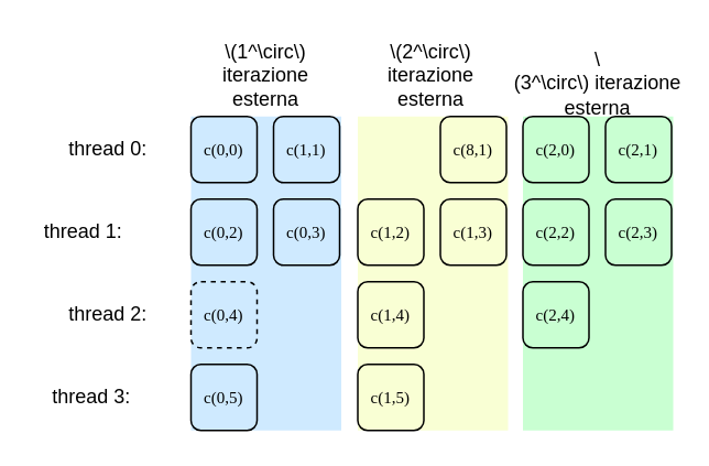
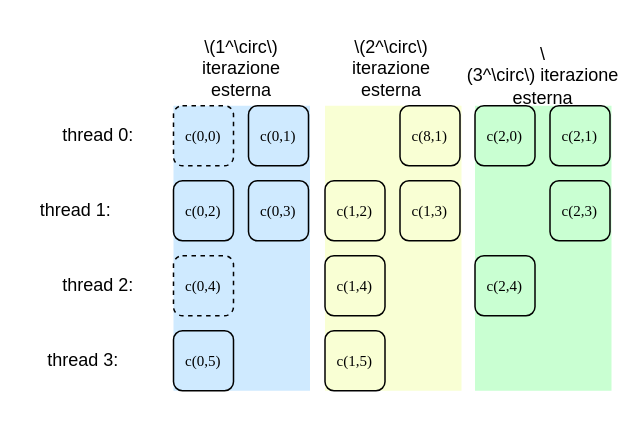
  <mxCell id="0" />
  <mxCell id="1" parent="0" />
  <mxCell id="2" value="" style="rounded=0;whiteSpace=wrap;html=1;fillColor=#F9FFD4;strokeColor=none;gradientColor=none;" vertex="1" parent="1"><mxGeometry x="216" y="70" width="91" height="190" as="geometry" /></mxCell>
  <mxCell id="3" value="" style="rounded=0;whiteSpace=wrap;html=1;fillColor=#C9FFD2;strokeColor=none;gradientColor=none;" vertex="1" parent="1"><mxGeometry x="316" y="70" width="91" height="190" as="geometry" /></mxCell>
  <mxCell id="4" value="" style="rounded=0;whiteSpace=wrap;html=1;fillColor=#CFEAFF;strokeColor=none;gradientColor=none;" vertex="1" parent="1"><mxGeometry x="115" y="70" width="91" height="190" as="geometry" /></mxCell>
  <mxCell id="5" value="thread 0:" style="text;html=1;align=center;verticalAlign=middle;whiteSpace=wrap;rounded=0;" vertex="1" parent="1"><mxGeometry x="35" y="70" width="60" height="40" as="geometry" /></mxCell>
  <mxCell id="6" value="thread 1:" style="text;html=1;align=center;verticalAlign=middle;whiteSpace=wrap;rounded=0;" vertex="1" parent="1"><mxGeometry x="20" y="120" width="60" height="40" as="geometry" /></mxCell>
  <mxCell id="7" value="thread 2:" style="text;html=1;align=center;verticalAlign=middle;whiteSpace=wrap;rounded=0;" vertex="1" parent="1"><mxGeometry x="35" y="170" width="60" height="40" as="geometry" /></mxCell>
  <mxCell id="8" value="thread 3:" style="text;html=1;align=center;verticalAlign=middle;whiteSpace=wrap;rounded=0;fontColor=#000000;" vertex="1" parent="1"><mxGeometry x="25" y="220" width="60" height="40" as="geometry" /></mxCell>
- <mxCell id="9" value="c(0,0)" style="rounded=1;whiteSpace=wrap;html=1;fillColor=none;fontFamily=Lucida Console;fontSize=10;" vertex="1" parent="1"><mxGeometry x="115" y="70" width="40" height="40" as="geometry" /></mxCell>
- <mxCell id="10" value="&lt;span style=&quot;font-family: &amp;quot;Lucida Console&amp;quot;; font-size: 10px;&quot;&gt;c(1,1)&lt;/span&gt;" style="rounded=1;whiteSpace=wrap;html=1;fillColor=none;" vertex="1" parent="1"><mxGeometry x="165" y="70" width="40" height="40" as="geometry" /></mxCell>
+ <mxCell id="9" value="c(0,0)" style="rounded=1;whiteSpace=wrap;html=1;fillColor=none;fontFamily=Lucida Console;fontSize=10;dashed=1;" vertex="1" parent="1"><mxGeometry x="115" y="70" width="40" height="40" as="geometry" /></mxCell>
+ <mxCell id="10" value="&lt;span style=&quot;font-family: &amp;quot;Lucida Console&amp;quot;; font-size: 10px;&quot;&gt;c(0,1)&lt;/span&gt;" style="rounded=1;whiteSpace=wrap;html=1;fillColor=none;" vertex="1" parent="1"><mxGeometry x="165" y="70" width="40" height="40" as="geometry" /></mxCell>
  <mxCell id="11" value="c(0,2)" style="rounded=1;whiteSpace=wrap;html=1;fillColor=none;fontFamily=Lucida Console;fontSize=10;" vertex="1" parent="1"><mxGeometry x="115" y="120" width="40" height="40" as="geometry" /></mxCell>
  <mxCell id="12" value="&lt;span style=&quot;font-family: &amp;quot;Lucida Console&amp;quot;; font-size: 10px;&quot;&gt;c(0,3)&lt;/span&gt;" style="rounded=1;whiteSpace=wrap;html=1;fillColor=none;" vertex="1" parent="1"><mxGeometry x="165" y="120" width="40" height="40" as="geometry" /></mxCell>
  <mxCell id="13" value="c(0,4)" style="rounded=1;whiteSpace=wrap;html=1;fillColor=none;fontFamily=Lucida Console;fontSize=10;dashed=1;" vertex="1" parent="1"><mxGeometry x="115" y="170" width="40" height="40" as="geometry" /></mxCell>
  <mxCell id="14" value="c(0,5)" style="rounded=1;whiteSpace=wrap;html=1;fillColor=none;fontFamily=Lucida Console;fontSize=10;" vertex="1" parent="1"><mxGeometry x="115" y="220" width="40" height="40" as="geometry" /></mxCell>
  <mxCell id="15" value="&lt;span style=&quot;font-family: &amp;quot;Lucida Console&amp;quot;; font-size: 10px;&quot;&gt;c(8,1)&lt;/span&gt;" style="rounded=1;whiteSpace=wrap;html=1;fillColor=none;" vertex="1" parent="1"><mxGeometry x="266" y="70" width="40" height="40" as="geometry" /></mxCell>
  <mxCell id="16" value="c(1,2)" style="rounded=1;whiteSpace=wrap;html=1;fillColor=none;fontFamily=Lucida Console;fontSize=10;" vertex="1" parent="1"><mxGeometry x="216" y="120" width="40" height="40" as="geometry" /></mxCell>
  <mxCell id="17" value="&lt;span style=&quot;font-family: &amp;quot;Lucida Console&amp;quot;; font-size: 10px;&quot;&gt;c(1,3)&lt;/span&gt;" style="rounded=1;whiteSpace=wrap;html=1;fillColor=none;" vertex="1" parent="1"><mxGeometry x="266" y="120" width="40" height="40" as="geometry" /></mxCell>
  <mxCell id="18" value="c(1,4)" style="rounded=1;whiteSpace=wrap;html=1;fillColor=none;fontFamily=Lucida Console;fontSize=10;" vertex="1" parent="1"><mxGeometry x="216" y="170" width="40" height="40" as="geometry" /></mxCell>
  <mxCell id="19" value="c(1,5)" style="rounded=1;whiteSpace=wrap;html=1;fillColor=none;fontFamily=Lucida Console;fontSize=10;" vertex="1" parent="1"><mxGeometry x="216" y="220" width="40" height="40" as="geometry" /></mxCell>
  <mxCell id="20" value="c(2,0)" style="rounded=1;whiteSpace=wrap;html=1;fillColor=none;fontFamily=Lucida Console;fontSize=10;" vertex="1" parent="1"><mxGeometry x="316" y="70" width="40" height="40" as="geometry" /></mxCell>
  <mxCell id="21" value="&lt;span style=&quot;font-family: &amp;quot;Lucida Console&amp;quot;; font-size: 10px;&quot;&gt;c(2,1)&lt;/span&gt;" style="rounded=1;whiteSpace=wrap;html=1;fillColor=none;" vertex="1" parent="1"><mxGeometry x="366" y="70" width="40" height="40" as="geometry" /></mxCell>
- <mxCell id="22" value="c(2,2)" style="rounded=1;whiteSpace=wrap;html=1;fillColor=none;fontFamily=Lucida Console;fontSize=10;" vertex="1" parent="1"><mxGeometry x="316" y="120" width="40" height="40" as="geometry" /></mxCell>
  <mxCell id="23" value="&lt;span style=&quot;font-family: &amp;quot;Lucida Console&amp;quot;; font-size: 10px;&quot;&gt;c(2,3)&lt;/span&gt;" style="rounded=1;whiteSpace=wrap;html=1;fillColor=none;" vertex="1" parent="1"><mxGeometry x="366" y="120" width="40" height="40" as="geometry" /></mxCell>
  <mxCell id="24" value="c(2,4)" style="rounded=1;whiteSpace=wrap;html=1;fillColor=none;fontFamily=Lucida Console;fontSize=10;" vertex="1" parent="1"><mxGeometry x="316" y="170" width="40" height="40" as="geometry" /></mxCell>
  <mxCell id="25" value="\(1^\circ\) iterazione esterna" style="text;html=1;align=center;verticalAlign=middle;whiteSpace=wrap;rounded=0;" vertex="1" parent="1"><mxGeometry x="115" y="20" width="91" height="50" as="geometry" /></mxCell>
  <mxCell id="26" value="\(2^\circ\) iterazione esterna" style="text;html=1;align=center;verticalAlign=middle;whiteSpace=wrap;rounded=0;" vertex="1" parent="1"><mxGeometry x="215" y="20" width="91" height="50" as="geometry" /></mxCell>
  <mxCell id="27" value="\(3^\circ\)&amp;nbsp;iterazione esterna" style="text;html=1;align=center;verticalAlign=middle;whiteSpace=wrap;rounded=0;" vertex="1" parent="1"><mxGeometry x="316" y="30" width="91" height="40" as="geometry" /></mxCell>
